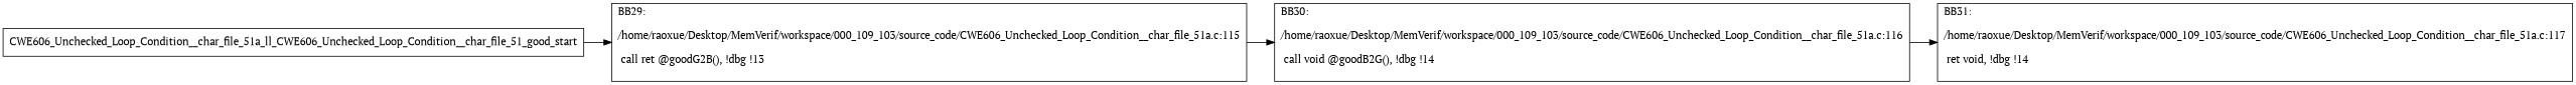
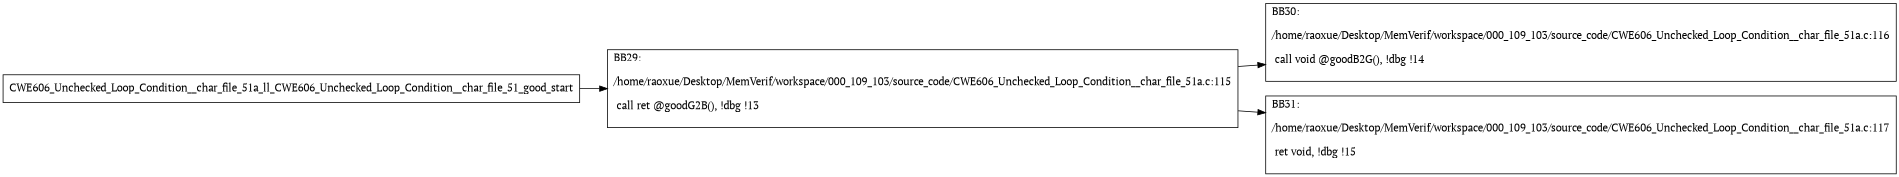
  digraph {
    fontname="PT Serif"
    rankdir=LR
    node [fontname="PT Serif" shape=record]
    edge [fontname="PT Serif"]
    n1 [label="{CWE606_Unchecked_Loop_Condition__char_file_51a_ll_CWE606_Unchecked_Loop_Condition__char_file_51_good_start}"]
    n2 [label="{BB29:\l\l/home/raoxue/Desktop/MemVerif/workspace/000_109_103/source_code/CWE606_Unchecked_Loop_Condition__char_file_51a.c:115\l\n  call ret @goodG2B(), !dbg !13\l\n}"]
    n3 [label="{BB30:\l\l/home/raoxue/Desktop/MemVerif/workspace/000_109_103/source_code/CWE606_Unchecked_Loop_Condition__char_file_51a.c:116\l\n  call void @goodB2G(), !dbg !14\l\n}"]
-   n4 [label="{BB31:\l\l/home/raoxue/Desktop/MemVerif/workspace/000_109_103/source_code/CWE606_Unchecked_Loop_Condition__char_file_51a.c:117\l\n  ret void, !dbg !14\l\n}"]
+   n4 [label="{BB31:\l\l/home/raoxue/Desktop/MemVerif/workspace/000_109_103/source_code/CWE606_Unchecked_Loop_Condition__char_file_51a.c:117\l\n  ret void, !dbg !15\l\n}"]
    n1 -> n2
    n2 -> n3
-   n3 -> n4
+   n2 -> n4
  }
